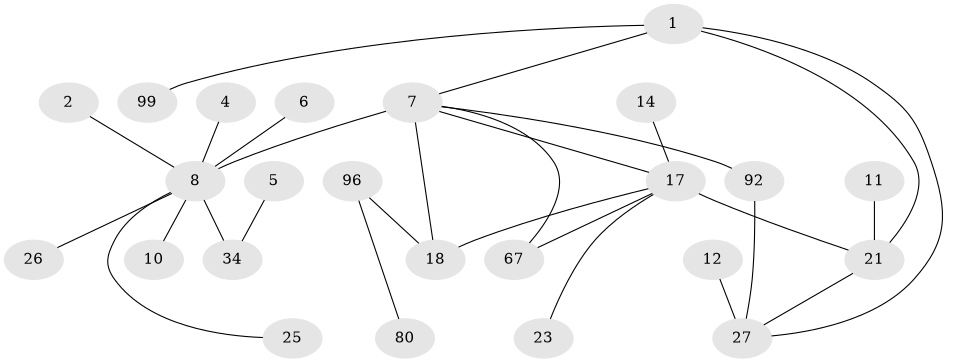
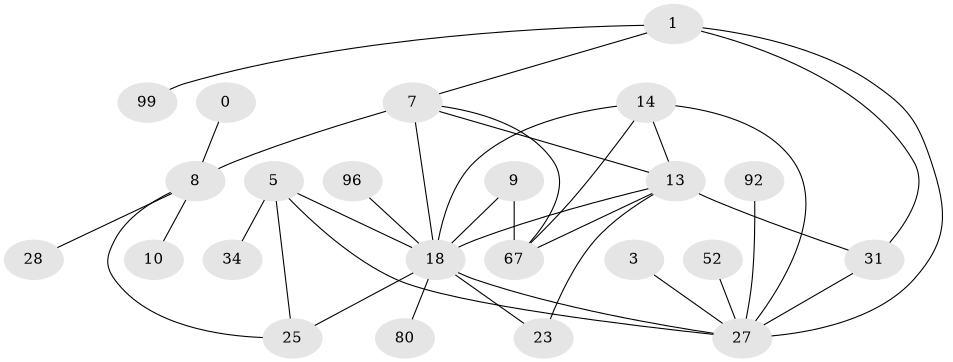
  graph {
    node [color=gray90 style=filled]
    edge [weight=1.0]
    1
    7
    n3 [label=99]
-   21
+   21 [label=31]
    27
    8
-   13 [label=17]
+   13
    18
    n9 [label=67]
    n10 [label=92]
    n11 [label=34]
    25
    10
-   26
+   26 [label=28]
    23
-   2
-   4
+   3
+   4 [label=0]
    5
+   9
    n21 [label=80]
-   6
-   11
-   12
+   12 [label=52]
    14
    n26 [label=96]
    1 -- 7
    1 -- n3
    1 -- 21
    1 -- 27
    7 -- 8 [weight=2.0]
    7 -- 13
    7 -- 18 [weight=3.0]
    7 -- n9
-   7 -- n10
    21 -- 27
-   8 -- n11
    8 -- 25
    8 -- 10
    8 -- 26
    13 -- 21
    13 -- 18
    13 -- n9
    13 -- 23
-   n26 -- n21
+   18 -- 27
+   18 -- 25
+   18 -- 23
+   18 -- n21
    n10 -- 27
-   2 -- 8
+   3 -- 27
    4 -- 8
+   5 -- 27
+   5 -- 18
    5 -- n11
-   6 -- 8
-   11 -- 21
+   5 -- 25
+   9 -- 18
+   9 -- n9
    12 -- 27
+   14 -- 27
    14 -- 13
+   14 -- 18
+   14 -- n9
    n26 -- 18
  }
